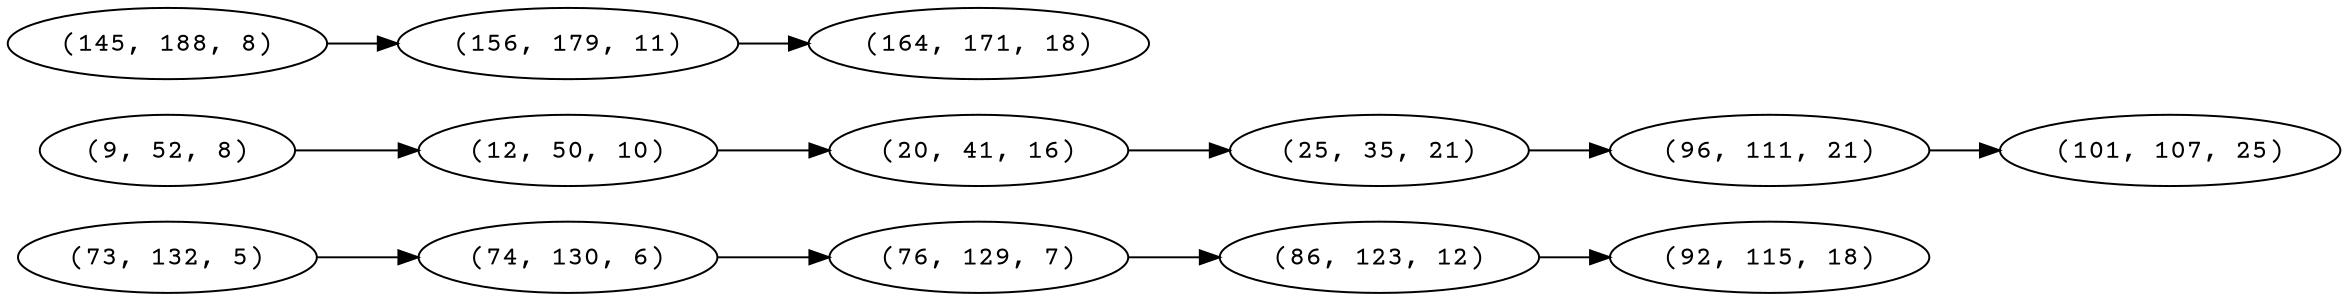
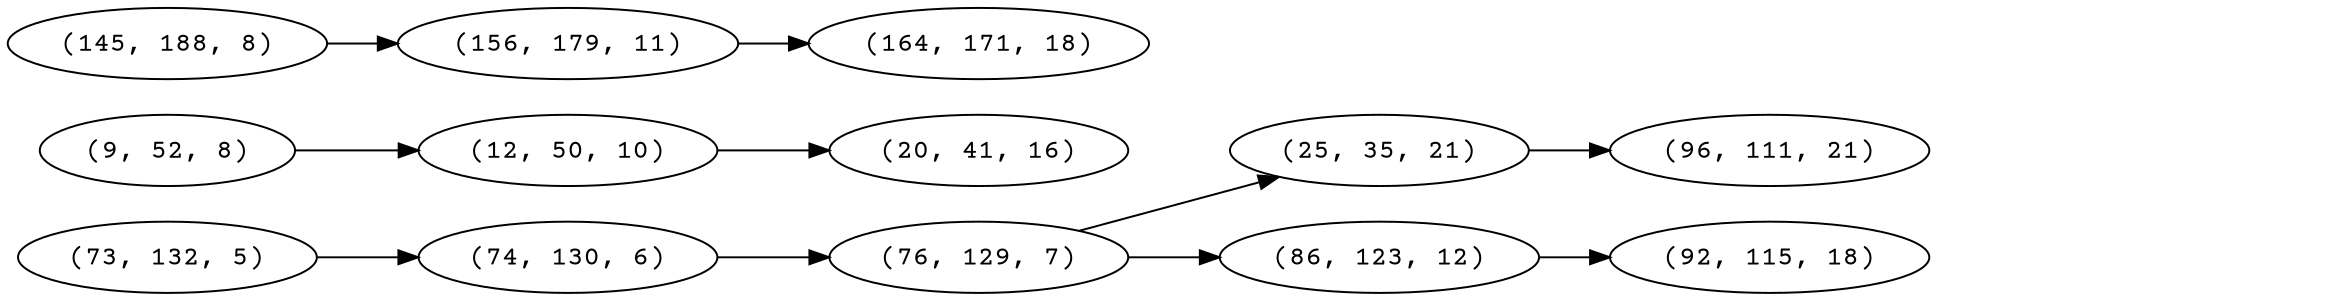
  digraph {
    fontname="Courier Prime"
    rankdir=LR
    node [fontname="Courier Prime"]
    edge [fontname="Courier Prime"]
    "(9, 52, 8)"
    "(12, 50, 10)"
    "(73, 132, 5)"
    "(74, 130, 6)"
    "(145, 188, 8)"
    "(156, 179, 11)"
    "(20, 41, 16)"
    "(25, 35, 21)"
    "(96, 111, 21)"
    "(76, 129, 7)"
    "(86, 123, 12)"
    "(92, 115, 18)"
-   "(101, 107, 25)"
    "(164, 171, 18)"
    "(9, 52, 8)" -> "(12, 50, 10)"
    "(12, 50, 10)" -> "(20, 41, 16)"
    "(73, 132, 5)" -> "(74, 130, 6)"
    "(74, 130, 6)" -> "(76, 129, 7)"
    "(145, 188, 8)" -> "(156, 179, 11)"
    "(156, 179, 11)" -> "(164, 171, 18)"
-   "(20, 41, 16)" -> "(25, 35, 21)"
+   "(76, 129, 7)" -> "(25, 35, 21)"
    "(25, 35, 21)" -> "(96, 111, 21)"
-   "(96, 111, 21)" -> "(101, 107, 25)"
    "(76, 129, 7)" -> "(86, 123, 12)"
    "(86, 123, 12)" -> "(92, 115, 18)"
  }
